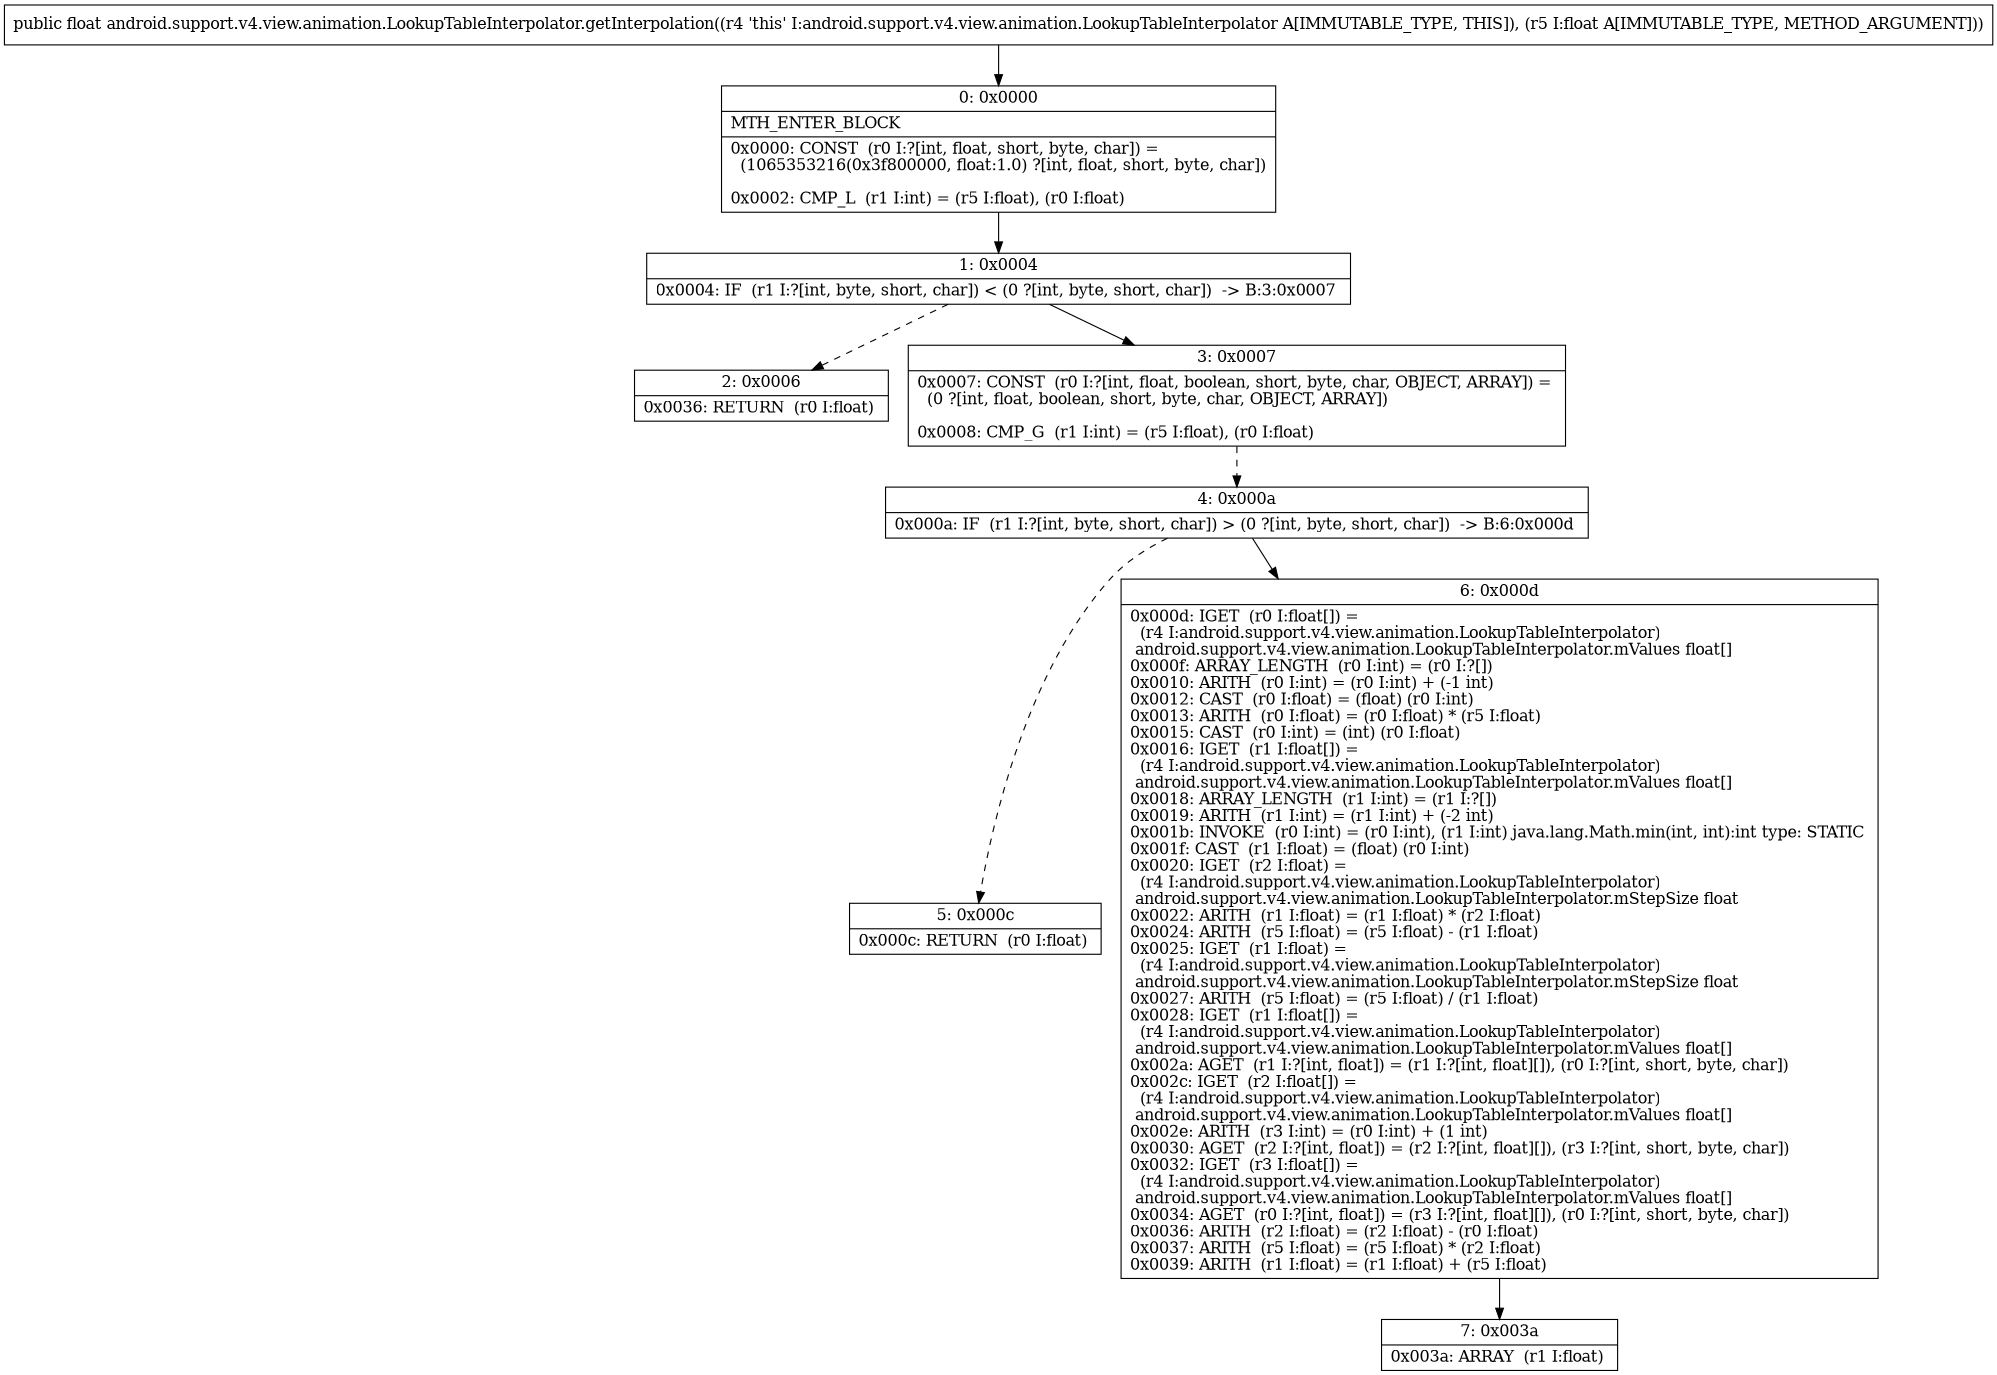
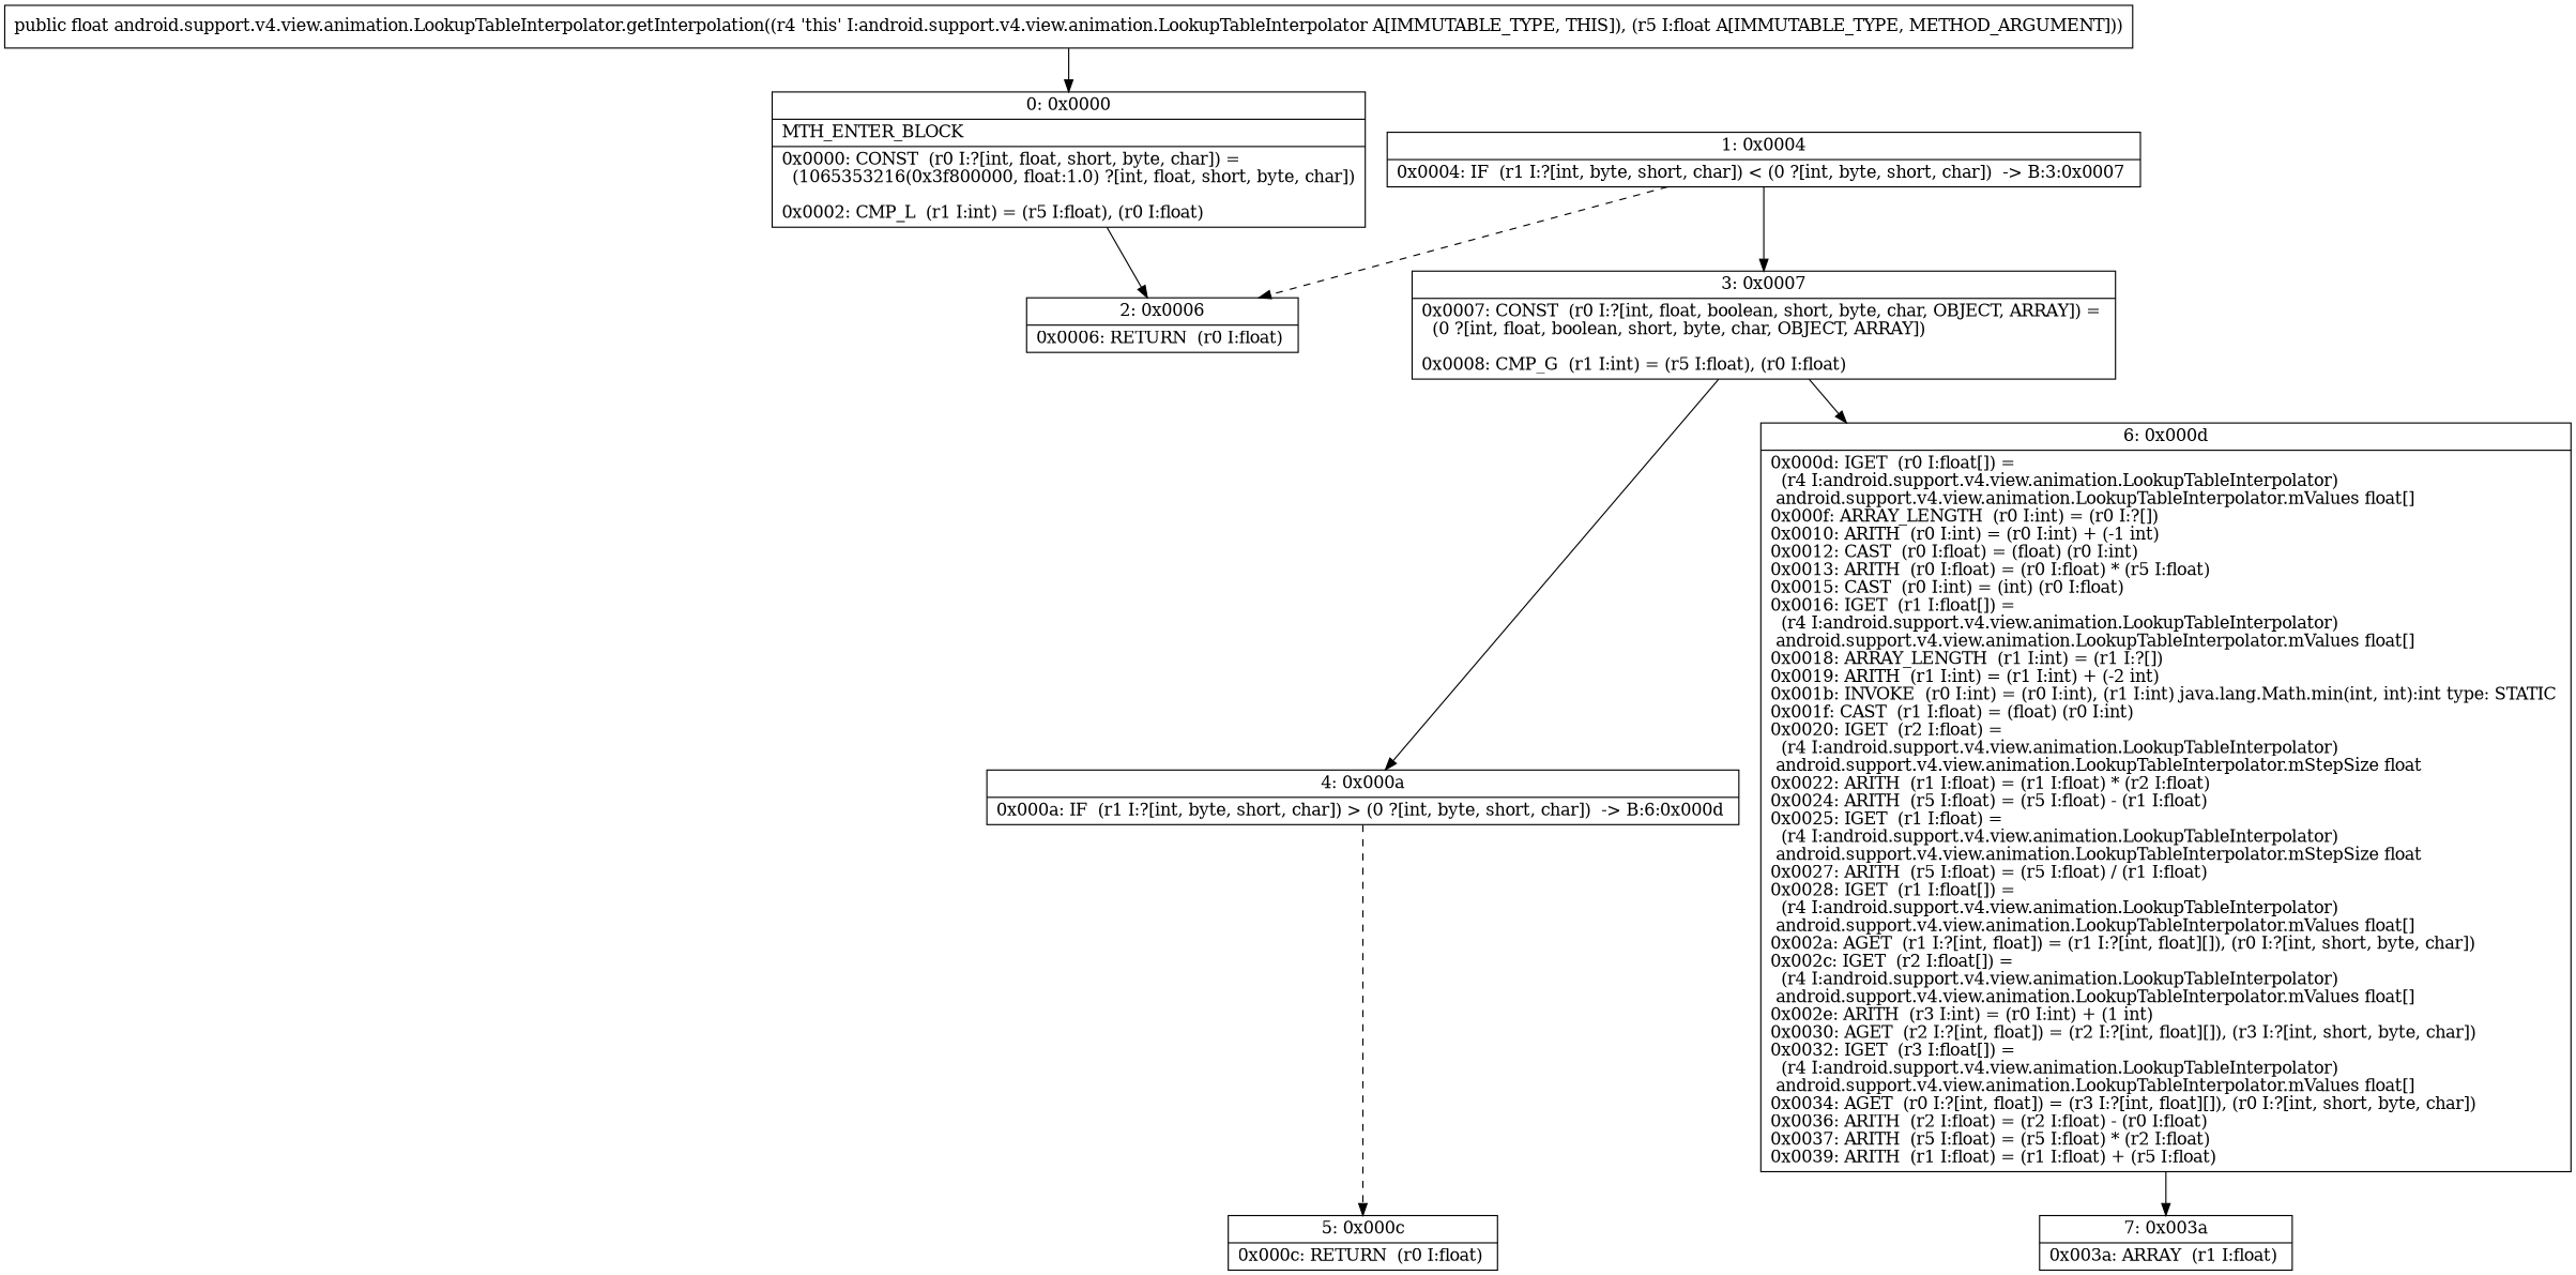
  digraph {
    node [shape=record]
    n1 [label="{0\:\ 0x0000|MTH_ENTER_BLOCK\l|0x0000: CONST  (r0 I:?[int, float, short, byte, char]) = \l  (1065353216(0x3f800000, float:1.0) ?[int, float, short, byte, char])\l \l0x0002: CMP_L  (r1 I:int) = (r5 I:float), (r0 I:float) \l}"]
    n2 [label="{1\:\ 0x0004|0x0004: IF  (r1 I:?[int, byte, short, char]) \< (0 ?[int, byte, short, char])  \-\> B:3:0x0007 \l}"]
-   n3 [label="{2\:\ 0x0006|0x0036: RETURN  (r0 I:float) \l}"]
+   n3 [label="{2\:\ 0x0006|0x0006: RETURN  (r0 I:float) \l}"]
    n4 [label="{3\:\ 0x0007|0x0007: CONST  (r0 I:?[int, float, boolean, short, byte, char, OBJECT, ARRAY]) = \l  (0 ?[int, float, boolean, short, byte, char, OBJECT, ARRAY])\l \l0x0008: CMP_G  (r1 I:int) = (r5 I:float), (r0 I:float) \l}"]
    n5 [label="{4\:\ 0x000a|0x000a: IF  (r1 I:?[int, byte, short, char]) \> (0 ?[int, byte, short, char])  \-\> B:6:0x000d \l}"]
    n6 [label="{5\:\ 0x000c|0x000c: RETURN  (r0 I:float) \l}"]
    n7 [label="{6\:\ 0x000d|0x000d: IGET  (r0 I:float[]) = \l  (r4 I:android.support.v4.view.animation.LookupTableInterpolator)\l android.support.v4.view.animation.LookupTableInterpolator.mValues float[] \l0x000f: ARRAY_LENGTH  (r0 I:int) = (r0 I:?[]) \l0x0010: ARITH  (r0 I:int) = (r0 I:int) + (\-1 int) \l0x0012: CAST  (r0 I:float) = (float) (r0 I:int) \l0x0013: ARITH  (r0 I:float) = (r0 I:float) * (r5 I:float) \l0x0015: CAST  (r0 I:int) = (int) (r0 I:float) \l0x0016: IGET  (r1 I:float[]) = \l  (r4 I:android.support.v4.view.animation.LookupTableInterpolator)\l android.support.v4.view.animation.LookupTableInterpolator.mValues float[] \l0x0018: ARRAY_LENGTH  (r1 I:int) = (r1 I:?[]) \l0x0019: ARITH  (r1 I:int) = (r1 I:int) + (\-2 int) \l0x001b: INVOKE  (r0 I:int) = (r0 I:int), (r1 I:int) java.lang.Math.min(int, int):int type: STATIC \l0x001f: CAST  (r1 I:float) = (float) (r0 I:int) \l0x0020: IGET  (r2 I:float) = \l  (r4 I:android.support.v4.view.animation.LookupTableInterpolator)\l android.support.v4.view.animation.LookupTableInterpolator.mStepSize float \l0x0022: ARITH  (r1 I:float) = (r1 I:float) * (r2 I:float) \l0x0024: ARITH  (r5 I:float) = (r5 I:float) \- (r1 I:float) \l0x0025: IGET  (r1 I:float) = \l  (r4 I:android.support.v4.view.animation.LookupTableInterpolator)\l android.support.v4.view.animation.LookupTableInterpolator.mStepSize float \l0x0027: ARITH  (r5 I:float) = (r5 I:float) \/ (r1 I:float) \l0x0028: IGET  (r1 I:float[]) = \l  (r4 I:android.support.v4.view.animation.LookupTableInterpolator)\l android.support.v4.view.animation.LookupTableInterpolator.mValues float[] \l0x002a: AGET  (r1 I:?[int, float]) = (r1 I:?[int, float][]), (r0 I:?[int, short, byte, char]) \l0x002c: IGET  (r2 I:float[]) = \l  (r4 I:android.support.v4.view.animation.LookupTableInterpolator)\l android.support.v4.view.animation.LookupTableInterpolator.mValues float[] \l0x002e: ARITH  (r3 I:int) = (r0 I:int) + (1 int) \l0x0030: AGET  (r2 I:?[int, float]) = (r2 I:?[int, float][]), (r3 I:?[int, short, byte, char]) \l0x0032: IGET  (r3 I:float[]) = \l  (r4 I:android.support.v4.view.animation.LookupTableInterpolator)\l android.support.v4.view.animation.LookupTableInterpolator.mValues float[] \l0x0034: AGET  (r0 I:?[int, float]) = (r3 I:?[int, float][]), (r0 I:?[int, short, byte, char]) \l0x0036: ARITH  (r2 I:float) = (r2 I:float) \- (r0 I:float) \l0x0037: ARITH  (r5 I:float) = (r5 I:float) * (r2 I:float) \l0x0039: ARITH  (r1 I:float) = (r1 I:float) + (r5 I:float) \l}"]
    n8 [label="{7\:\ 0x003a|0x003a: ARRAY  (r1 I:float) \l}"]
    n9 [label="{public float android.support.v4.view.animation.LookupTableInterpolator.getInterpolation((r4 'this' I:android.support.v4.view.animation.LookupTableInterpolator A[IMMUTABLE_TYPE, THIS]), (r5 I:float A[IMMUTABLE_TYPE, METHOD_ARGUMENT])) }"]
-   n1 -> n2
+   n1 -> n3
    n2 -> n3 [style=dashed]
    n2 -> n4
-   n4 -> n5 [style=dashed]
+   n4 -> n5
    n5 -> n6 [style=dashed]
-   n5 -> n7
+   n4 -> n7
    n7 -> n8
    n9 -> n1
  }
